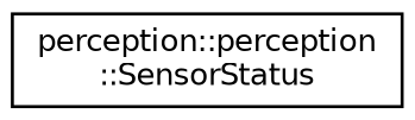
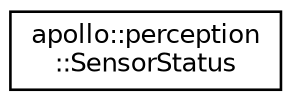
  digraph {
    rankdir=LR
-   n1 [color=black fillcolor=white fontname=Helvetica fontsize=10 height=0.2 label="perception::perception\l::SensorStatus" shape=record style=filled width=0.4]
+   n1 [color=black fillcolor=white fontname=Helvetica fontsize=10 height=0.2 label="apollo::perception\l::SensorStatus" shape=record style=filled width=0.4]
  }
